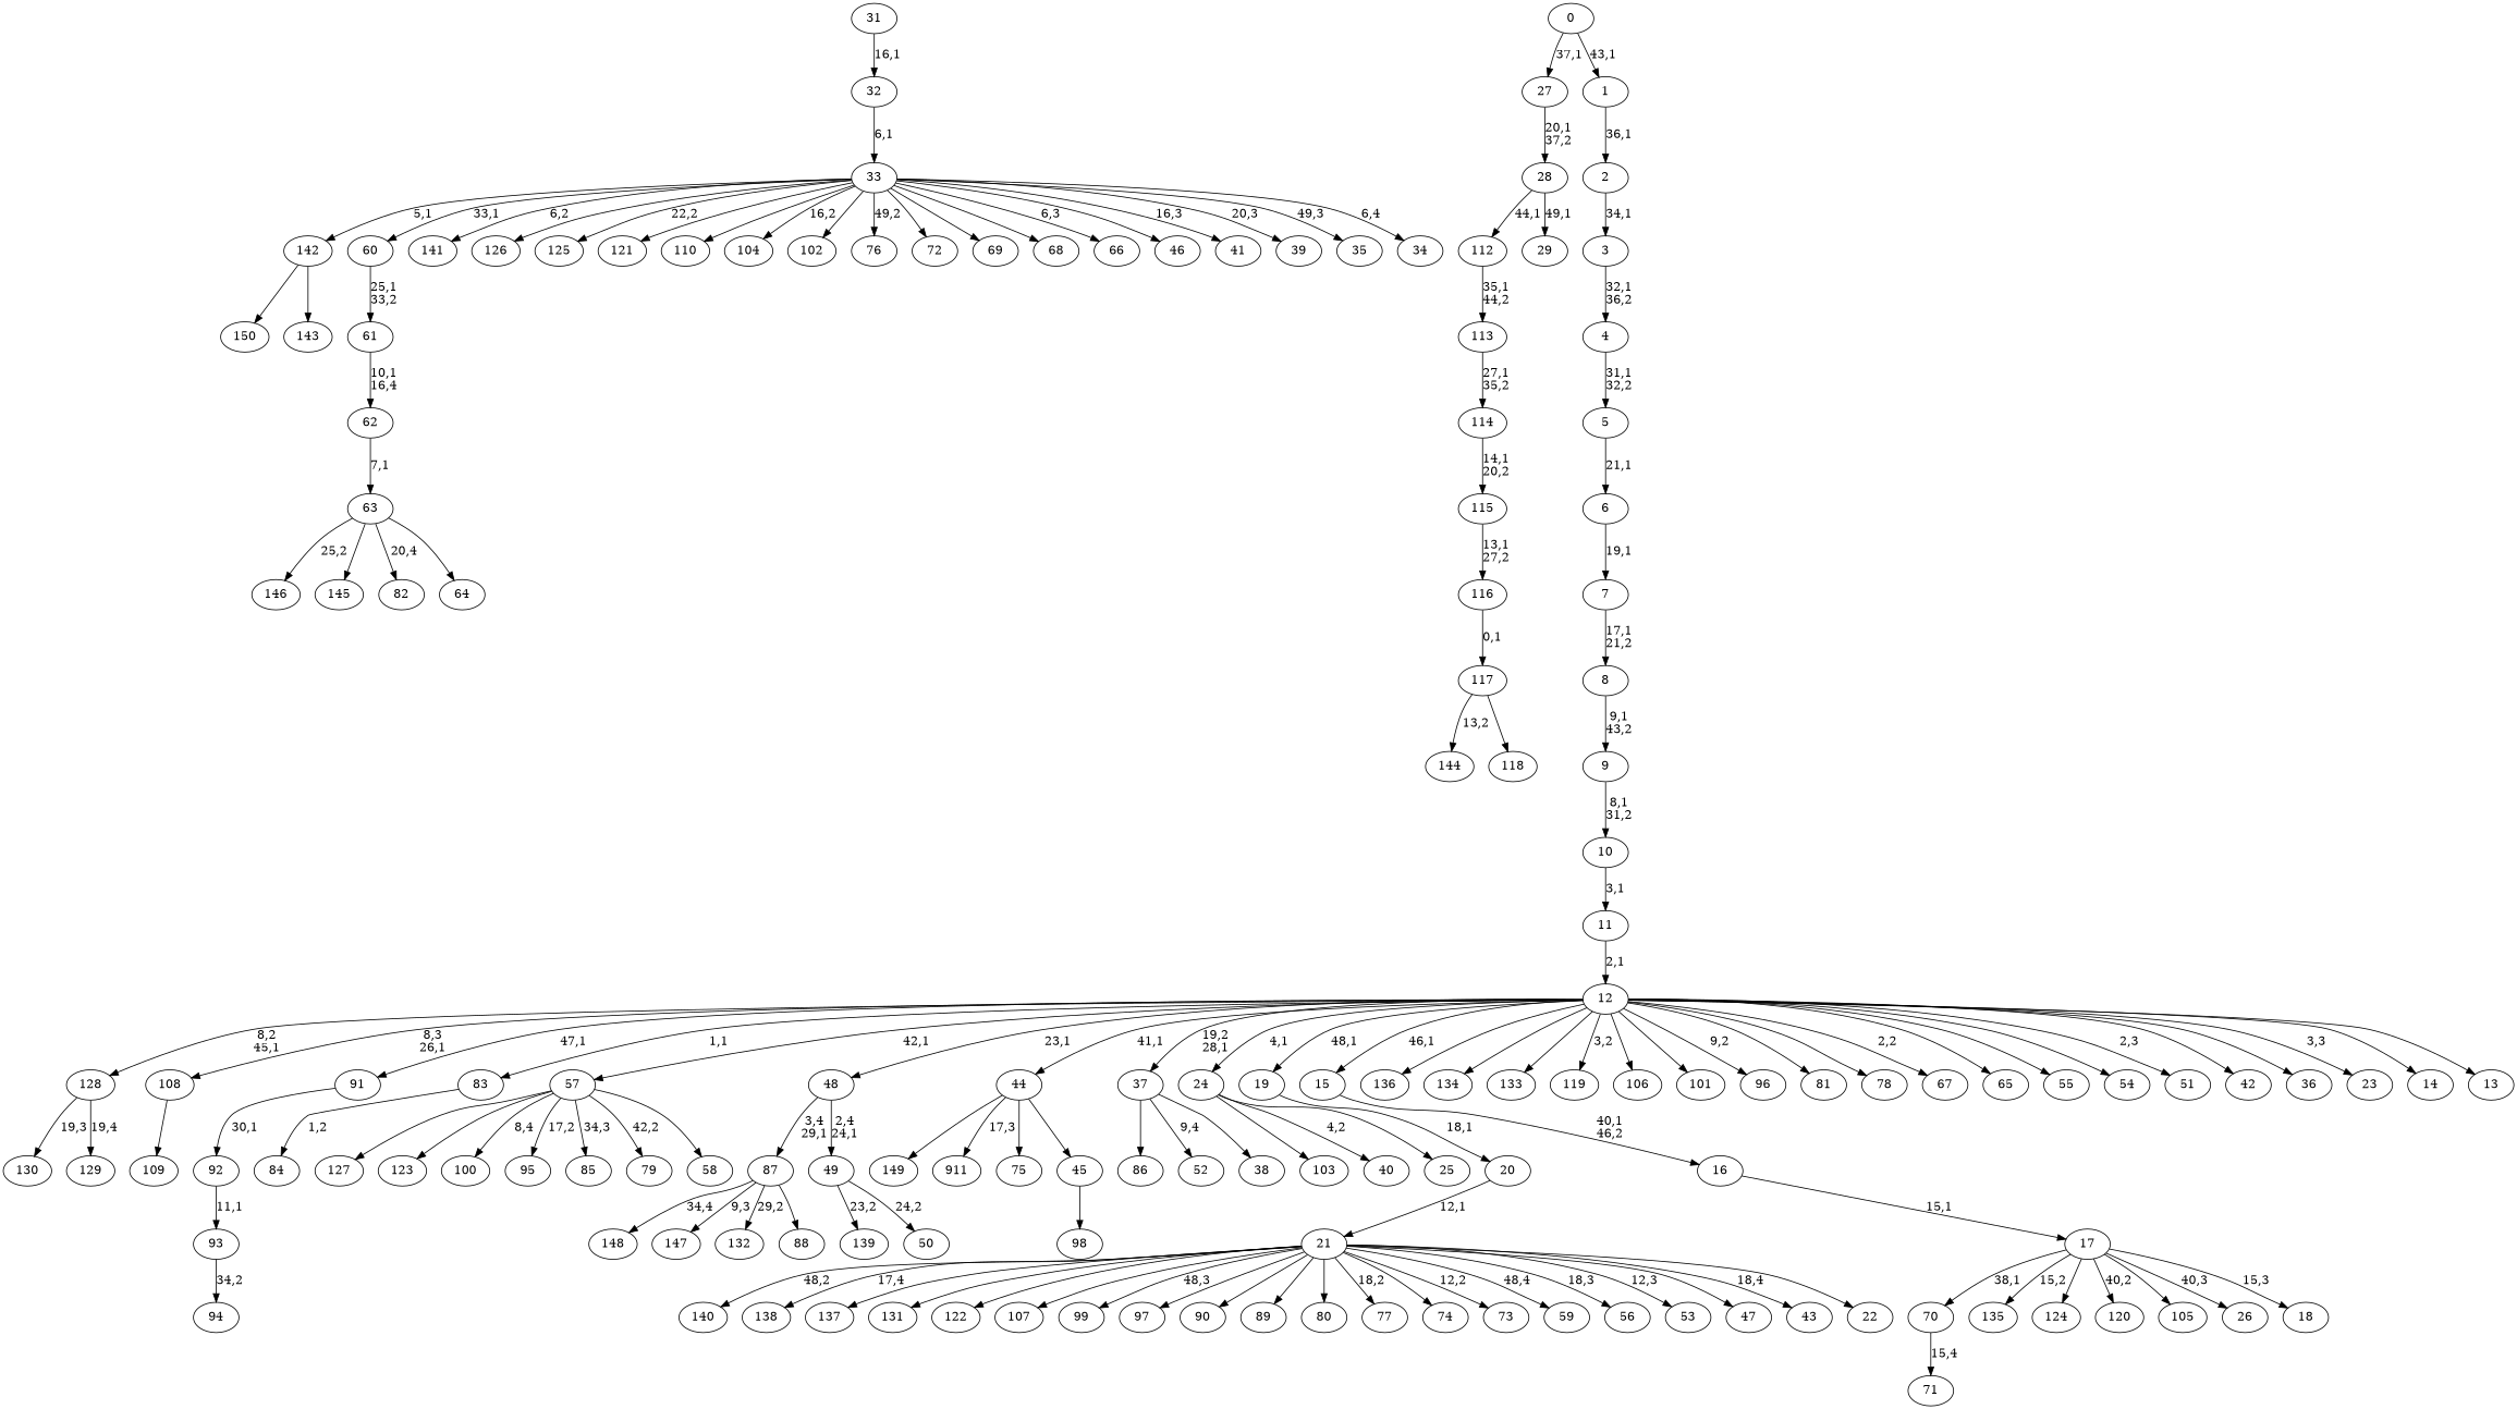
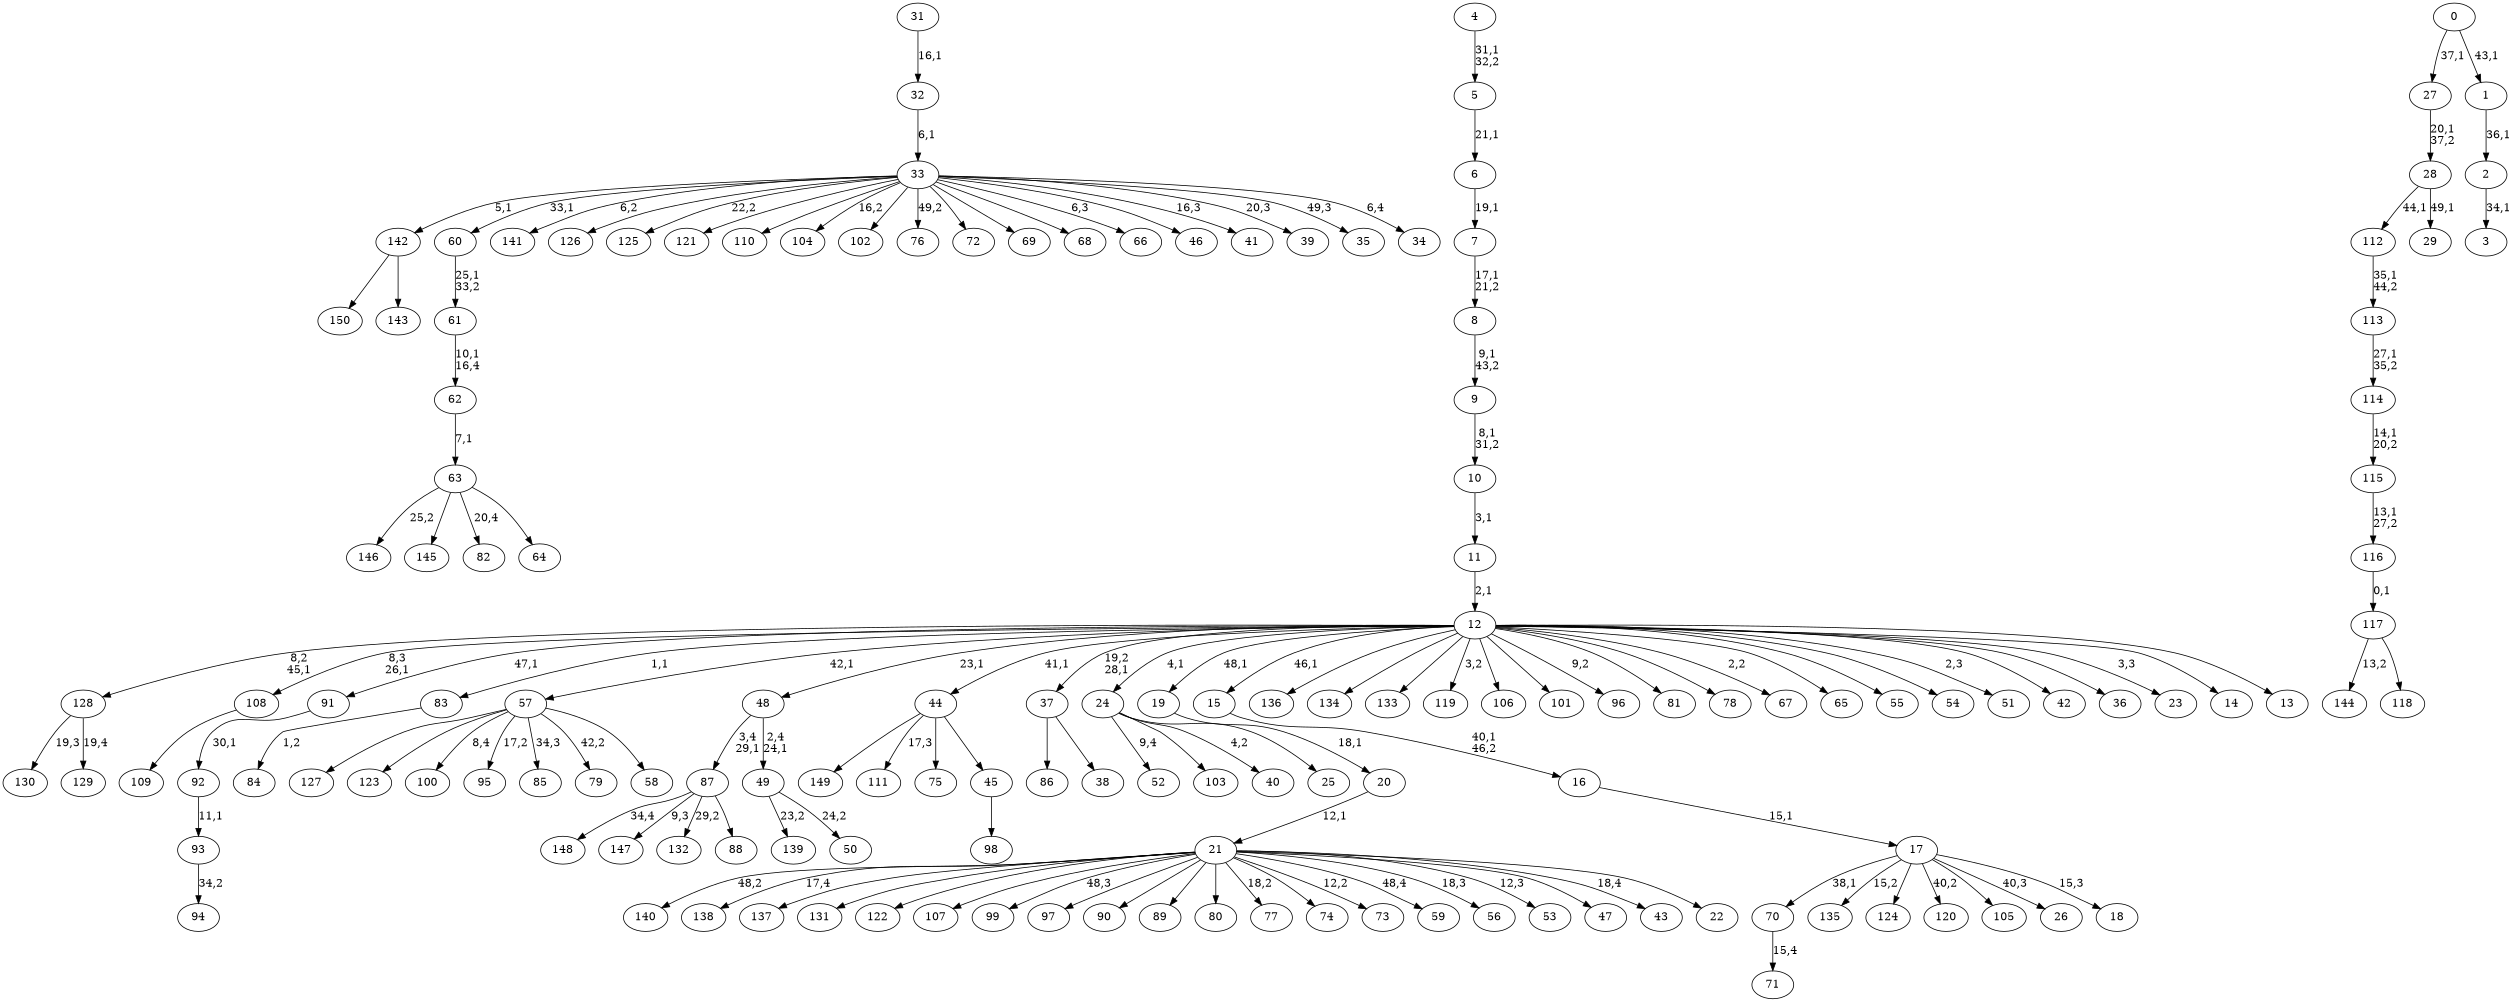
  digraph {
    142
    150
    143
    128
    130
    129
    117
    144
    118
    116
    115
    114
    113
    112
    108
    109
    93
    94
    92
    91
    87
    148
    147
    132
    88
    83
    84
    70
    71
    63
    146
    145
    82
    64
    62
    61
    60
    57
    127
    123
    100
    95
    85
    79
    58
    49
    139
    50
    48
    44
    149
-   111 [label=911]
+   111
    75
    45
    98
    37
    86
    52
    38
    33
    141
    126
    125
    121
    110
    104
    102
    76
    72
    69
    68
    66
    46
    41
    39
    35
    34
    32
    31
    28
    29
    27
    24
    103
    40
    25
    21
    140
    138
    137
    131
    122
    107
    99
    97
    90
    89
    80
    77
    74
    73
    59
    56
    53
    47
    43
    22
    20
    19
    17
    135
    124
    120
    105
    26
    18
    16
    15
    12
    136
    134
    133
    119
    106
    101
    96
    81
    78
    67
    65
    55
    54
    51
    42
    36
    23
    14
    13
    11
    10
    9
    8
    7
    6
    5
    4
    3
    2
    1
    0
    142 -> 150
    142 -> 143
    128 -> 130 [label="19,3"]
    128 -> 129 [label="19,4"]
    117 -> 144 [label="13,2"]
    117 -> 118
    116 -> 117 [label="0,1"]
    115 -> 116 [label="13,1\n27,2"]
    114 -> 115 [label="14,1\n20,2"]
    113 -> 114 [label="27,1\n35,2"]
    112 -> 113 [label="35,1\n44,2"]
    108 -> 109
    93 -> 94 [label="34,2"]
    92 -> 93 [label="11,1"]
    91 -> 92 [label="30,1"]
    87 -> 148 [label="34,4"]
    87 -> 147 [label="9,3"]
    87 -> 132 [label="29,2"]
    87 -> 88
    83 -> 84 [label="1,2"]
    70 -> 71 [label="15,4"]
    63 -> 146 [label="25,2"]
    63 -> 145
    63 -> 82 [label="20,4"]
    63 -> 64
    62 -> 63 [label="7,1"]
    61 -> 62 [label="10,1\n16,4"]
    60 -> 61 [label="25,1\n33,2"]
    57 -> 127
    57 -> 123
    57 -> 100 [label="8,4"]
    57 -> 95 [label="17,2"]
    57 -> 85 [label="34,3"]
    57 -> 79 [label="42,2"]
    57 -> 58
    49 -> 139 [label="23,2"]
    49 -> 50 [label="24,2"]
    48 -> 87 [label="3,4\n29,1"]
    48 -> 49 [label="2,4\n24,1"]
    44 -> 149
    44 -> 111 [label="17,3"]
    44 -> 75
    44 -> 45
    45 -> 98
    37 -> 86
-   37 -> 52 [label="9,4"]
+   24 -> 52 [label="9,4"]
    37 -> 38
    33 -> 142 [label="5,1"]
    33 -> 60 [label="33,1"]
    33 -> 141 [label="6,2"]
    33 -> 126
    33 -> 125 [label="22,2"]
    33 -> 121
    33 -> 110
    33 -> 104 [label="16,2"]
    33 -> 102
    33 -> 76 [label="49,2"]
    33 -> 72
    33 -> 69
    33 -> 68
    33 -> 66 [label="6,3"]
    33 -> 46
    33 -> 41 [label="16,3"]
    33 -> 39 [label="20,3"]
    33 -> 35 [label="49,3"]
    33 -> 34 [label="6,4"]
    32 -> 33 [label="6,1"]
    31 -> 32 [label="16,1"]
    28 -> 112 [label="44,1"]
    28 -> 29 [label="49,1"]
    27 -> 28 [label="20,1\n37,2"]
    24 -> 103
    24 -> 40 [label="4,2"]
    24 -> 25
    21 -> 140 [label="48,2"]
    21 -> 138 [label="17,4"]
    21 -> 137
    21 -> 131
    21 -> 122
    21 -> 107
    21 -> 99 [label="48,3"]
    21 -> 97
    21 -> 90
    21 -> 89
    21 -> 80
    21 -> 77 [label="18,2"]
    21 -> 74
    21 -> 73 [label="12,2"]
    21 -> 59 [label="48,4"]
    21 -> 56 [label="18,3"]
    21 -> 53 [label="12,3"]
    21 -> 47
    21 -> 43 [label="18,4"]
    21 -> 22
    20 -> 21 [label="12,1"]
    19 -> 20 [label="18,1"]
    17 -> 70 [label="38,1"]
    17 -> 135 [label="15,2"]
    17 -> 124
    17 -> 120 [label="40,2"]
    17 -> 105
    17 -> 26 [label="40,3"]
    17 -> 18 [label="15,3"]
    16 -> 17 [label="15,1"]
    15 -> 16 [label="40,1\n46,2"]
    12 -> 128 [label="8,2\n45,1"]
    12 -> 108 [label="8,3\n26,1"]
    12 -> 91 [label="47,1"]
    12 -> 83 [label="1,1"]
    12 -> 57 [label="42,1"]
    12 -> 48 [label="23,1"]
    12 -> 44 [label="41,1"]
    12 -> 37 [label="19,2\n28,1"]
    12 -> 24 [label="4,1"]
    12 -> 19 [label="48,1"]
    12 -> 15 [label="46,1"]
    12 -> 136
    12 -> 134
    12 -> 133
    12 -> 119 [label="3,2"]
    12 -> 106
    12 -> 101
    12 -> 96 [label="9,2"]
    12 -> 81
    12 -> 78
    12 -> 67 [label="2,2"]
    12 -> 65
    12 -> 55
    12 -> 54
    12 -> 51 [label="2,3"]
    12 -> 42
    12 -> 36
    12 -> 23 [label="3,3"]
    12 -> 14
    12 -> 13
    11 -> 12 [label="2,1"]
    10 -> 11 [label="3,1"]
    9 -> 10 [label="8,1\n31,2"]
    8 -> 9 [label="9,1\n43,2"]
    7 -> 8 [label="17,1\n21,2"]
    6 -> 7 [label="19,1"]
    5 -> 6 [label="21,1"]
    4 -> 5 [label="31,1\n32,2"]
-   3 -> 4 [label="32,1\n36,2"]
    2 -> 3 [label="34,1"]
    1 -> 2 [label="36,1"]
    0 -> 27 [label="37,1"]
    0 -> 1 [label="43,1"]
  }
